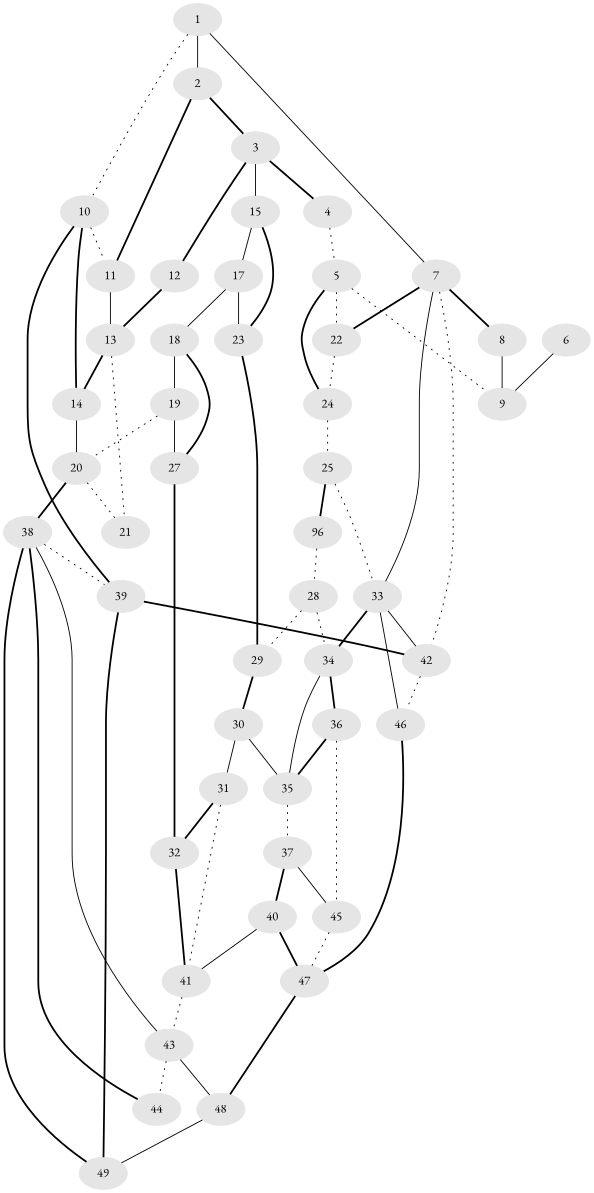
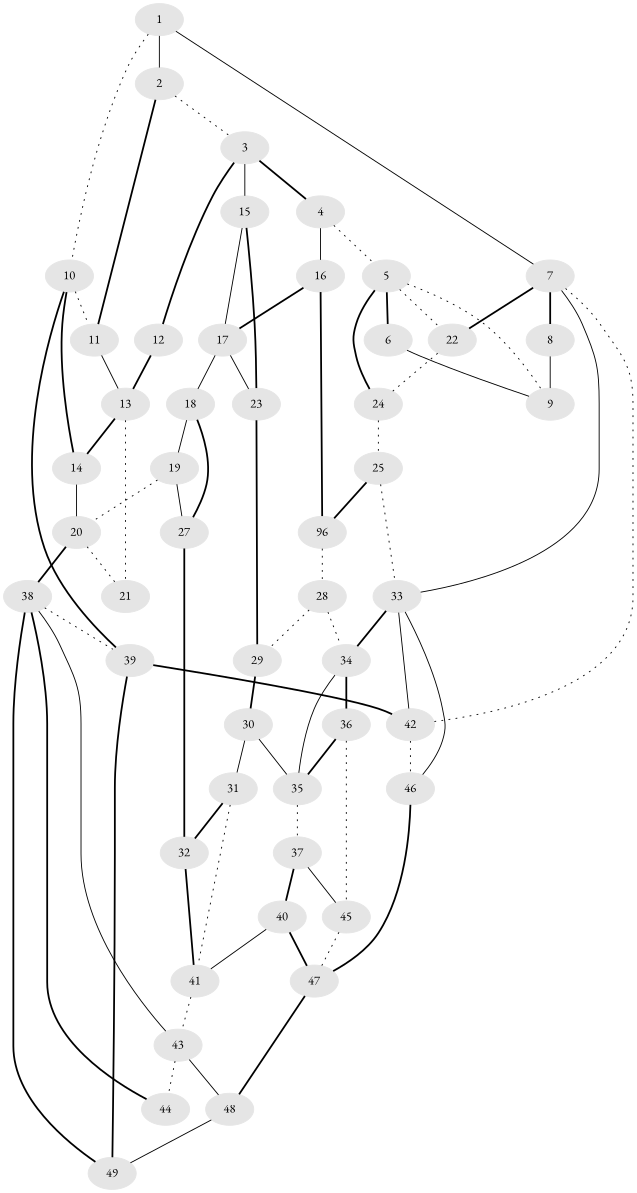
  graph {
    fontname="EB Garamond"
    node [color=gray90 fontname="EB Garamond" style=filled]
    edge [fontname="EB Garamond" style=bold weight=1.0]
    1
    2
    7
    10
    3
    11
    22
    8
    33
    42
    14
    39
    4
    12
    15
    13
    5
+   16
    17
    23
    6
    9
    24
    n24 [label=96]
    25
    34
    46
    20
    49
    21
    38
    18
    19
    27
    29
    28
    32
    43
    44
    30
    41
    35
    36
    31
    37
    47
    45
    40
    48
    1 -- 2 [style=solid]
    1 -- 7 [style=solid]
    1 -- 10 [style=dotted]
-   2 -- 3
+   2 -- 3 [style=dotted]
    2 -- 11
    7 -- 22
    7 -- 8 [weight=2.0]
    7 -- 33 [style=solid]
    7 -- 42 [style=dotted]
    10 -- 11 [style=dotted]
    10 -- 14
    10 -- 39
    3 -- 4 [weight=2.0]
    3 -- 12
    3 -- 15 [style=solid weight=2.0]
    11 -- 13 [style=solid]
    22 -- 24 [style=dotted]
    8 -- 9 [style=solid weight=4.0]
    33 -- 42 [style=solid]
    33 -- 34 [weight=2.0]
    33 -- 46 [style=solid]
    42 -- 46 [style=dotted]
    14 -- 20 [style=solid]
    39 -- 42
    39 -- 49
    4 -- 5 [style=dotted weight=2.0]
+   4 -- 16 [style=solid]
    12 -- 13 [weight=2.0]
    15 -- 17 [style=solid]
    15 -- 23
    13 -- 14
    13 -- 21 [style=dotted weight=2.0]
    5 -- 22 [style=dotted]
+   5 -- 6
    5 -- 9 [style=dotted]
    5 -- 24
+   16 -- 17
+   16 -- n24
    17 -- 23 [style=solid]
    17 -- 18 [style=solid weight=2.0]
    23 -- 29
    6 -- 9 [style=solid]
    24 -- 25 [style=dotted]
    n24 -- 28 [style=dotted]
    25 -- 33 [style=dotted]
    25 -- n24
    34 -- 35 [style=solid]
    34 -- 36
    46 -- 47
    20 -- 21 [style=dotted]
    20 -- 38 [weight=2.0]
    38 -- 39 [style=dotted]
    38 -- 49
    38 -- 43 [style=solid]
    38 -- 44
    18 -- 19 [style=solid weight=3.0]
    18 -- 27
    19 -- 20 [style=dotted weight=2.0]
    19 -- 27 [style=solid]
    27 -- 32
    29 -- 30
    28 -- 34 [style=dotted]
    28 -- 29 [style=dotted]
    32 -- 41
    43 -- 44 [style=dotted weight=2.0]
    43 -- 48 [style=solid]
    30 -- 35 [style=solid]
    30 -- 31 [style=solid]
    41 -- 43 [style=dotted weight=2.0]
    35 -- 37 [style=dotted weight=2.0]
    36 -- 35
    36 -- 45 [style=dotted]
    31 -- 32
    31 -- 41 [style=dotted]
    37 -- 45 [style=solid]
    37 -- 40 [weight=2.0]
    47 -- 48
    45 -- 47 [style=dotted]
    40 -- 41 [style=solid]
    40 -- 47
    48 -- 49 [style=solid]
  }
